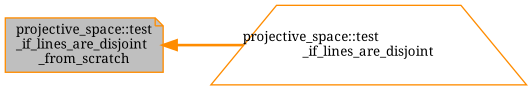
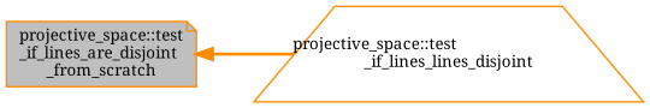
  digraph {
    rankdir=LR
    fontname="Noto Serif"
    node [color=darkorange fontname="Noto Serif" fontsize=10 style=filled]
    n1 [fillcolor=grey75 fontcolor=black height=0.2 label="projective_space::test\l_if_lines_are_disjoint\l_from_scratch" shape=note width=0.4]
-   n2 [fillcolor=white height=0.2 label="projective_space::test\l_if_lines_are_disjoint" shape=trapezium width=0.4]
+   n2 [fillcolor=white height=0.2 label="projective_space::test\l_if_lines_lines_disjoint" shape=trapezium width=0.4]
    n1 -> n2 [color=darkorange dir=back fontname="Noto Serif" fontsize=10 labelfontname=Helvetica labelfontsize=10 style=bold]
  }
